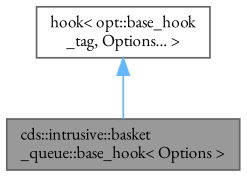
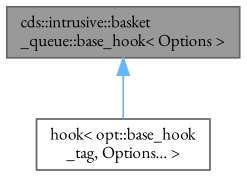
  digraph {
    fontname="EB Garamond"
    node [color=gray40 fontname="EB Garamond" fontsize=10 shape=box style=filled]
    n1 [fillcolor=grey60 fontcolor=black height=0.2 label="cds::intrusive::basket\l_queue::base_hook\< Options \>" width=0.4]
    n2 [fillcolor=white height=0.2 label="hook\< opt::base_hook\l_tag, Options... \>" width=0.4]
-   n2 -> n1 [color=steelblue1 dir=back fontname="EB Garamond" fontsize=10 labelfontname=Helvetica labelfontsize=10 style=solid]
+   n1 -> n2 [color=steelblue1 dir=back fontname="EB Garamond" fontsize=10 labelfontname=Helvetica labelfontsize=10 style=solid]
  }
